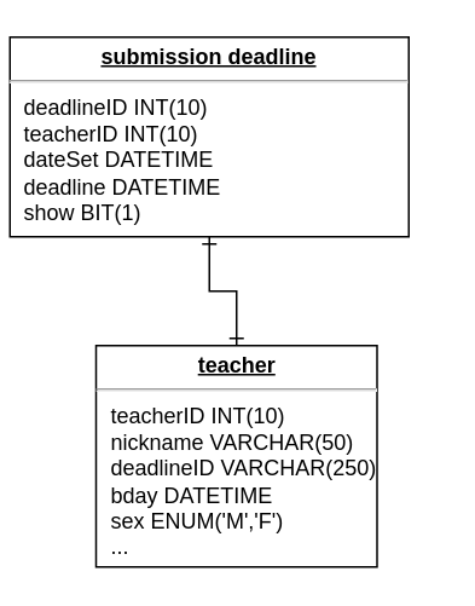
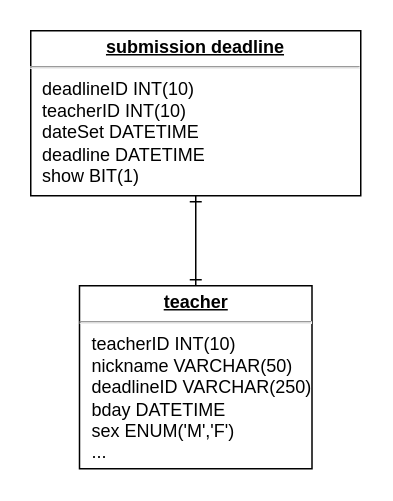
  <mxCell id="0" />
  <mxCell id="1" parent="0" />
  <mxCell id="2" style="edgeStyle=orthogonalEdgeStyle;rounded=0;orthogonalLoop=1;jettySize=auto;html=1;startArrow=ERone;startFill=0;endArrow=ERone;endFill=0;" parent="1" source="3" target="4" edge="1"><mxGeometry relative="1" as="geometry" /></mxCell>
- <mxCell id="3" value="&lt;p style=&quot;margin: 0px ; margin-top: 4px ; text-align: center ; text-decoration: underline&quot;&gt;&lt;b&gt;submission deadline&lt;/b&gt;&lt;/p&gt;&lt;hr&gt;&lt;p style=&quot;margin: 0px ; margin-left: 8px&quot;&gt;deadlineID INT(10)&lt;/p&gt;&lt;p style=&quot;margin: 0px ; margin-left: 8px&quot;&gt;teacherID INT(10)&lt;/p&gt;&lt;p style=&quot;margin: 0px ; margin-left: 8px&quot;&gt;dateSet DATETIME&lt;/p&gt;&lt;p style=&quot;margin: 0px ; margin-left: 8px&quot;&gt;deadline DATETIME&lt;/p&gt;&lt;p style=&quot;margin: 0px ; margin-left: 8px&quot;&gt;show BIT(1)&lt;/p&gt;" style="verticalAlign=top;align=left;overflow=fill;fontSize=12;fontFamily=Helvetica;html=1;rounded=0;shadow=0;comic=0;labelBackgroundColor=none;strokeColor=#000000;strokeWidth=1;fillColor=#ffffff;" parent="1" vertex="1"><mxGeometry x="5" y="20" width="220" height="110" as="geometry" /></mxCell>
+ <mxCell id="3" value="&lt;p style=&quot;margin: 0px ; margin-top: 4px ; text-align: center ; text-decoration: underline&quot;&gt;&lt;b&gt;submission deadline&lt;/b&gt;&lt;/p&gt;&lt;hr&gt;&lt;p style=&quot;margin: 0px ; margin-left: 8px&quot;&gt;deadlineID INT(10)&lt;/p&gt;&lt;p style=&quot;margin: 0px ; margin-left: 8px&quot;&gt;teacherID INT(10)&lt;/p&gt;&lt;p style=&quot;margin: 0px ; margin-left: 8px&quot;&gt;dateSet DATETIME&lt;/p&gt;&lt;p style=&quot;margin: 0px ; margin-left: 8px&quot;&gt;deadline DATETIME&lt;/p&gt;&lt;p style=&quot;margin: 0px ; margin-left: 8px&quot;&gt;show BIT(1)&lt;/p&gt;" style="verticalAlign=top;align=left;overflow=fill;fontSize=12;fontFamily=Helvetica;html=1;rounded=0;shadow=0;comic=0;labelBackgroundColor=none;strokeColor=#000000;strokeWidth=1;fillColor=#ffffff;" parent="1" vertex="1"><mxGeometry x="20" y="20" width="220" height="110" as="geometry" /></mxCell>
  <mxCell id="4" value="&lt;p style=&quot;margin: 0px ; margin-top: 4px ; text-align: center ; text-decoration: underline&quot;&gt;&lt;b&gt;teacher&lt;/b&gt;&lt;/p&gt;&lt;hr&gt;&lt;p style=&quot;margin: 0px ; margin-left: 8px&quot;&gt;teacherID INT(10)&lt;/p&gt;&lt;p style=&quot;margin: 0px ; margin-left: 8px&quot;&gt;nickname VARCHAR(50)&lt;/p&gt;&lt;p style=&quot;margin: 0px ; margin-left: 8px&quot;&gt;deadlineID VARCHAR(250)&lt;/p&gt;&lt;p style=&quot;margin: 0px ; margin-left: 8px&quot;&gt;bday DATETIME&lt;/p&gt;&lt;p style=&quot;margin: 0px ; margin-left: 8px&quot;&gt;sex ENUM('M','F')&lt;/p&gt;&lt;p style=&quot;margin: 0px ; margin-left: 8px&quot;&gt;...&lt;/p&gt;" style="verticalAlign=top;align=left;overflow=fill;fontSize=12;fontFamily=Helvetica;html=1;rounded=0;shadow=0;comic=0;labelBackgroundColor=none;strokeColor=#000000;strokeWidth=1;fillColor=#ffffff;" parent="1" vertex="1"><mxGeometry x="52.5" y="190" width="155" height="122" as="geometry" /></mxCell>
